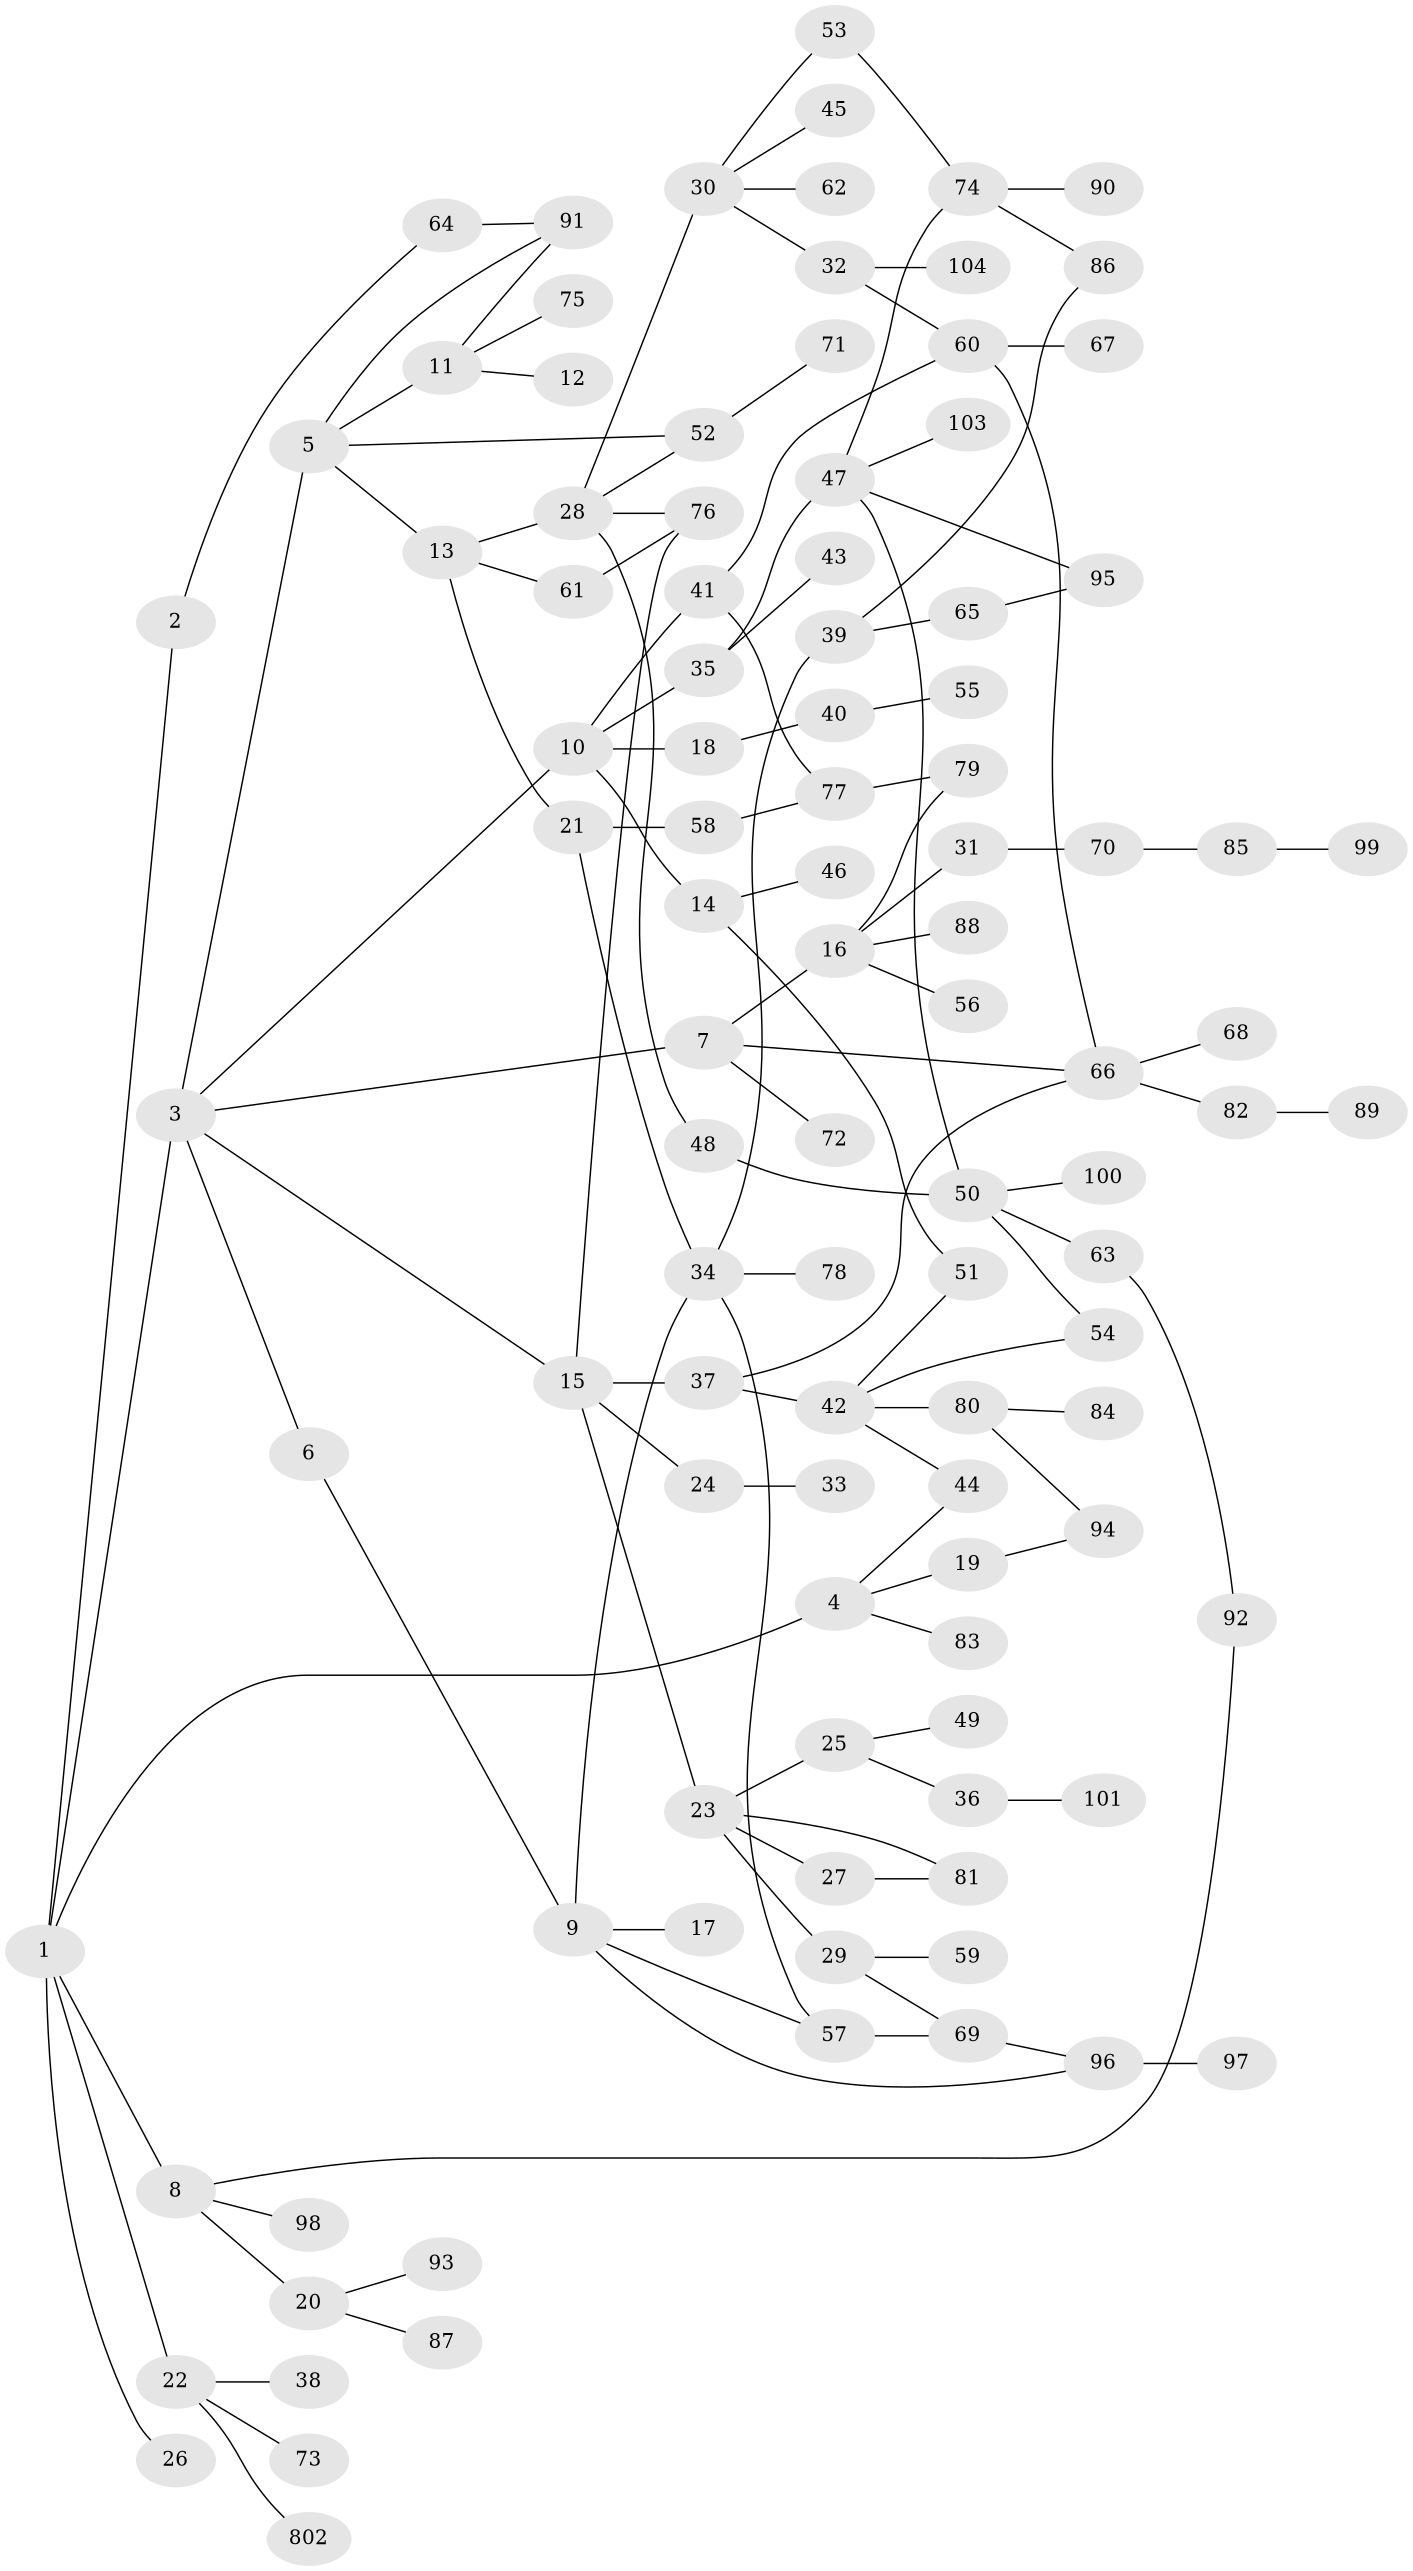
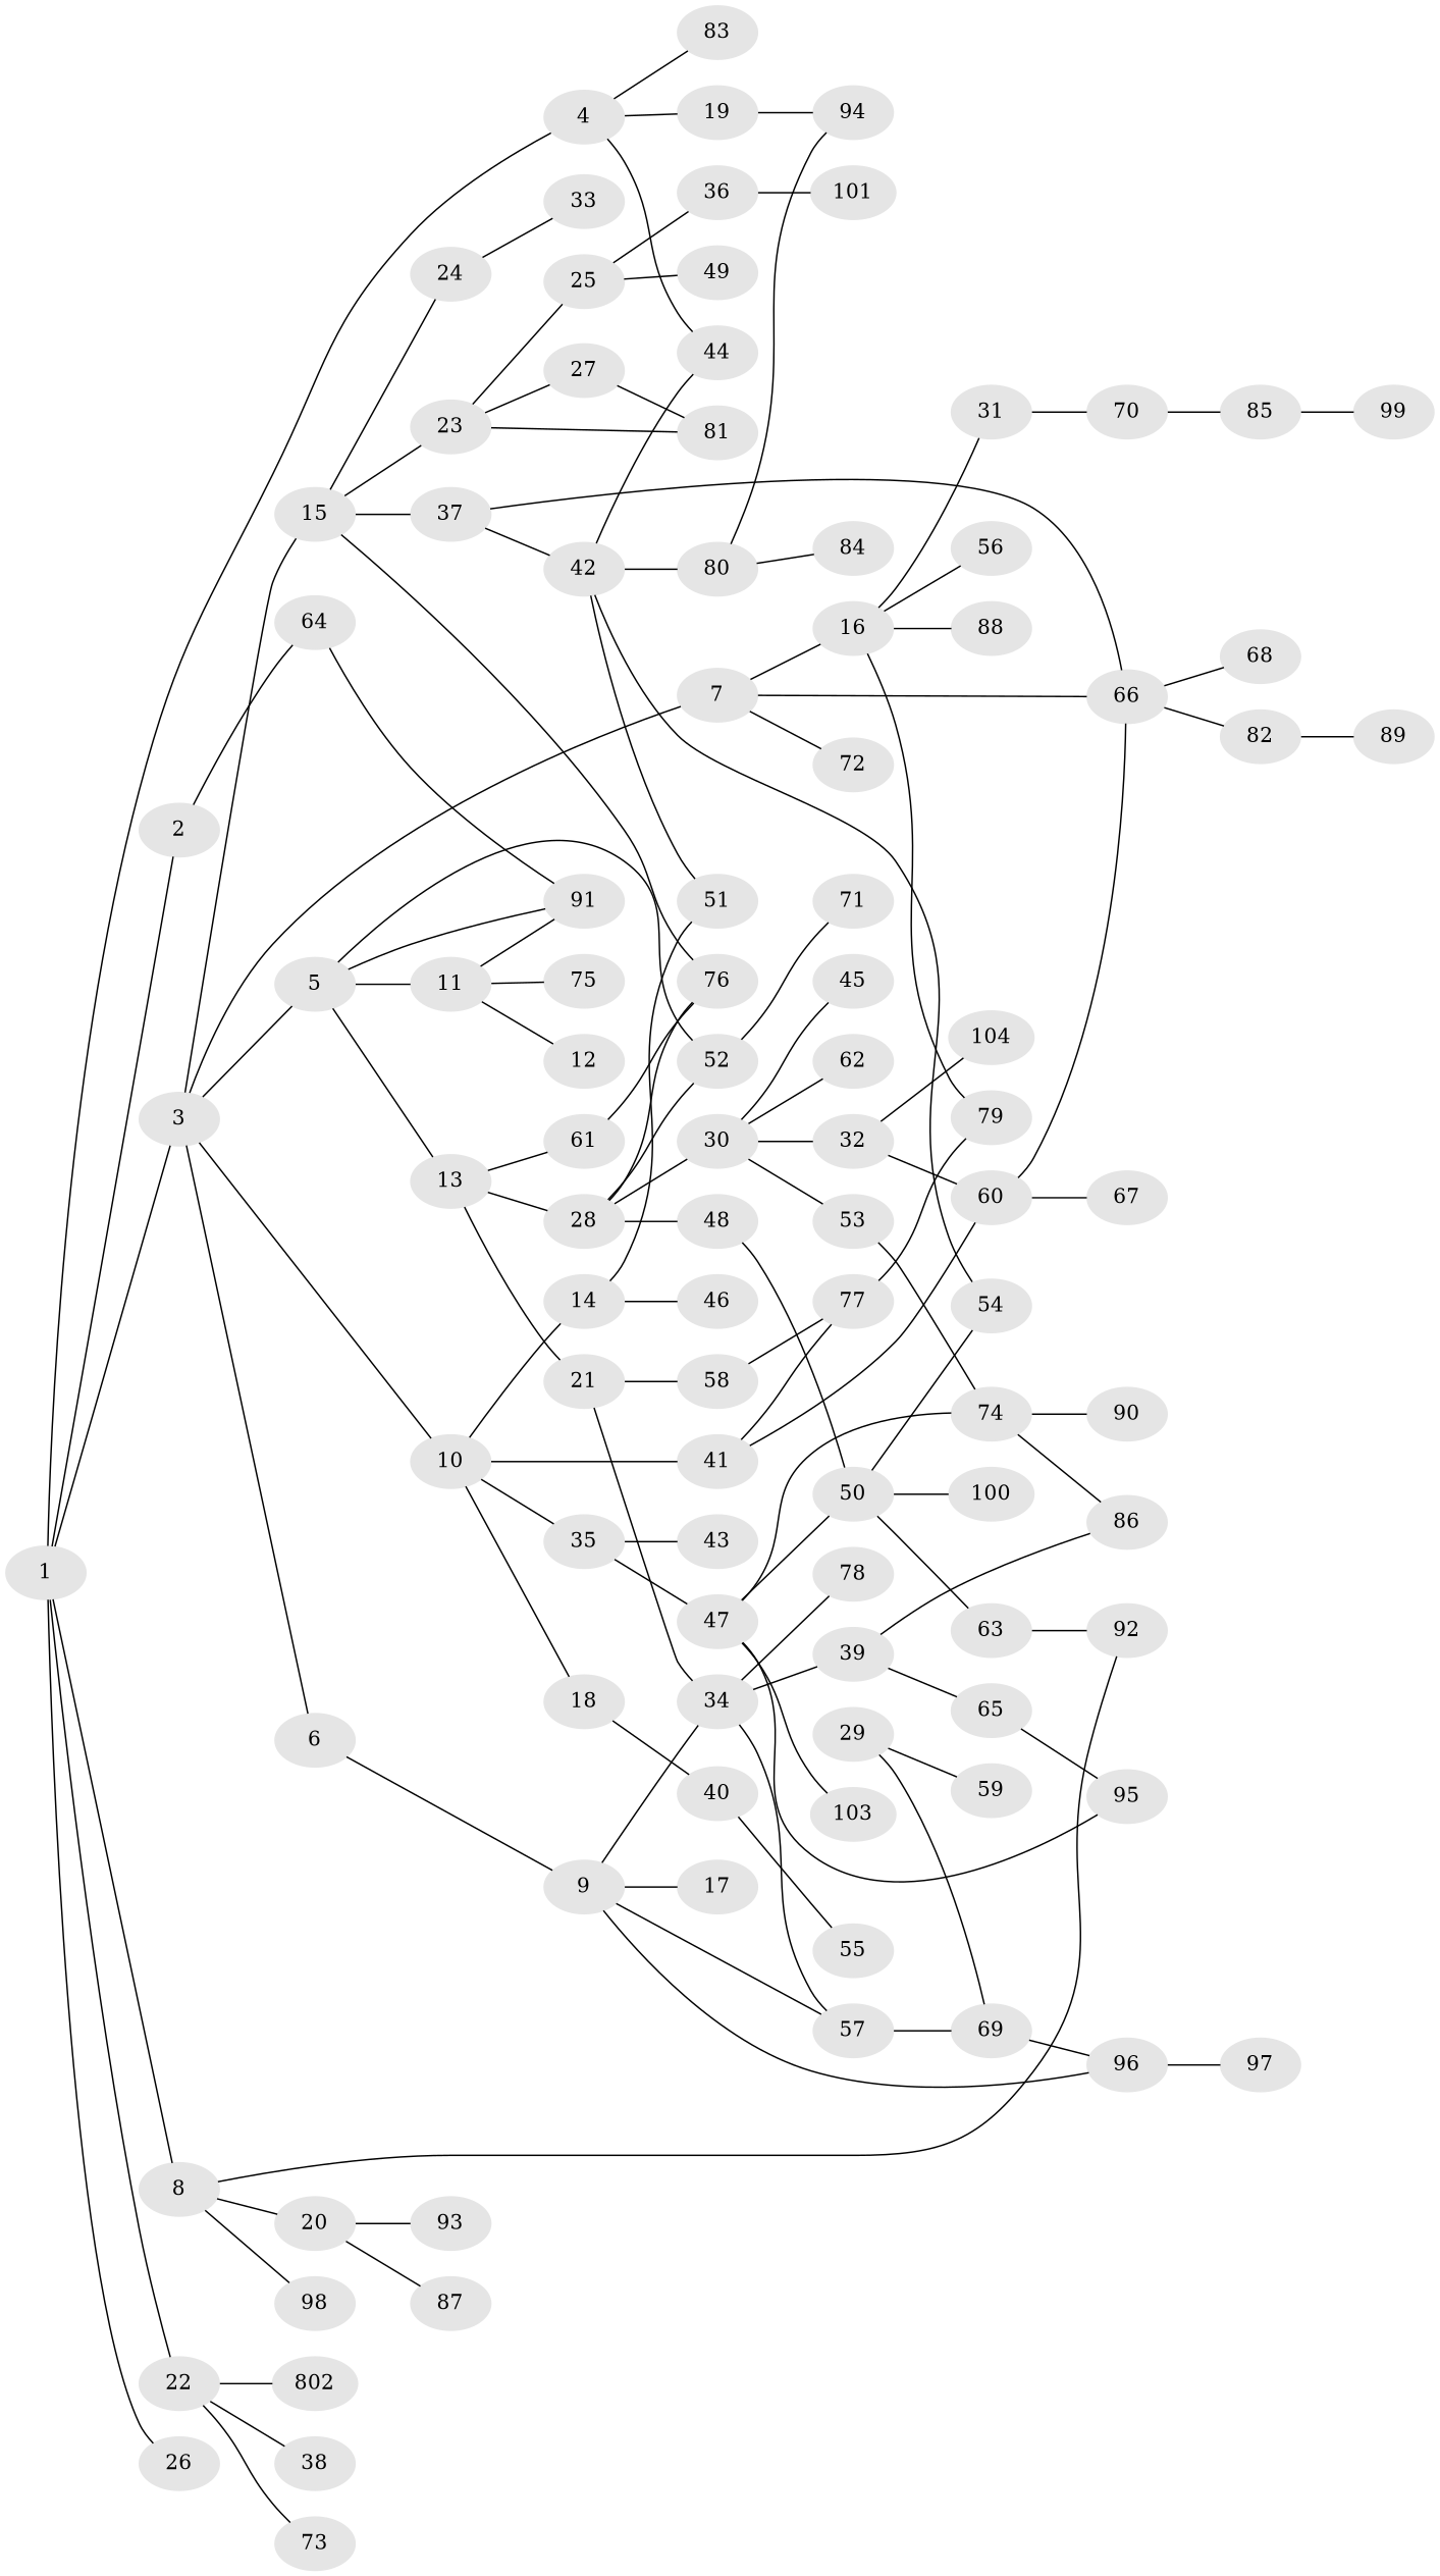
  graph {
    rankdir=LR
    node [color=gray90 style=filled]
    1
    2
    3
    4
    8
    22
    26
    64
    5
    6
    7
    10
    15
    19
    44
    83
    20
    92
    98
    38
    73
    n22 [label=802]
    91
    11
    13
    52
    9
    16
    66
    72
    14
    18
    35
    41
    23
    24
    37
    76
    94
    12
    75
    21
    28
    61
    71
    17
    34
    57
    96
    31
    56
    79
    88
    68
    82
    87
    93
    39
    78
    69
    97
    46
    51
    40
    43
    47
    60
    77
    58
    30
    48
    25
    27
    29
    81
    33
    42
    70
    55
    36
    49
    59
    101
    32
    45
    53
    62
    50
    104
    74
    85
    67
    65
    86
    95
    103
    54
    80
    84
    63
    100
    90
    89
    99
    1 -- 2
    1 -- 3
    1 -- 4
    1 -- 8
    1 -- 22
    1 -- 26
    2 -- 64
    3 -- 5
    3 -- 6
    3 -- 7
    3 -- 10
    3 -- 15
    4 -- 19
    4 -- 44
    4 -- 83
    8 -- 20
    8 -- 92
    8 -- 98
    22 -- 38
    22 -- 73
    22 -- n22
    64 -- 91
    5 -- 91
    5 -- 11
    5 -- 13
    5 -- 52
    6 -- 9
    7 -- 16
    7 -- 66
    7 -- 72
    10 -- 14
    10 -- 18
    10 -- 35
    10 -- 41
    15 -- 23
    15 -- 24
    15 -- 37
    15 -- 76
    19 -- 94
    20 -- 87
    20 -- 93
    11 -- 91
    11 -- 12
    11 -- 75
    13 -- 21
    13 -- 28
    13 -- 61
    52 -- 71
    9 -- 17
    9 -- 34
    9 -- 57
    9 -- 96
    16 -- 31
    16 -- 56
    16 -- 79
    16 -- 88
    66 -- 68
    66 -- 82
    14 -- 46
    14 -- 51
    18 -- 40
    35 -- 43
    35 -- 47
    41 -- 60
    41 -- 77
    23 -- 25
    23 -- 27
-   23 -- 29
    23 -- 81
    24 -- 33
    37 -- 66
    37 -- 42
    21 -- 34
    21 -- 58
    28 -- 52
    28 -- 76
    28 -- 30
    28 -- 48
    61 -- 76
    34 -- 57
    34 -- 39
    34 -- 78
    57 -- 69
    96 -- 97
    31 -- 70
    82 -- 89
    39 -- 65
    39 -- 86
    69 -- 96
    40 -- 55
    47 -- 50
    47 -- 74
    47 -- 95
    47 -- 103
    60 -- 66
    60 -- 67
    77 -- 79
    58 -- 77
    30 -- 32
    30 -- 45
    30 -- 53
    30 -- 62
    48 -- 50
    25 -- 36
    25 -- 49
    27 -- 81
    29 -- 69
    29 -- 59
    42 -- 44
    42 -- 51
    42 -- 54
    42 -- 80
    70 -- 85
    36 -- 101
    32 -- 60
    32 -- 104
    53 -- 74
    50 -- 54
    50 -- 63
    50 -- 100
    74 -- 86
    74 -- 90
    85 -- 99
    65 -- 95
    80 -- 94
    80 -- 84
    63 -- 92
  }
